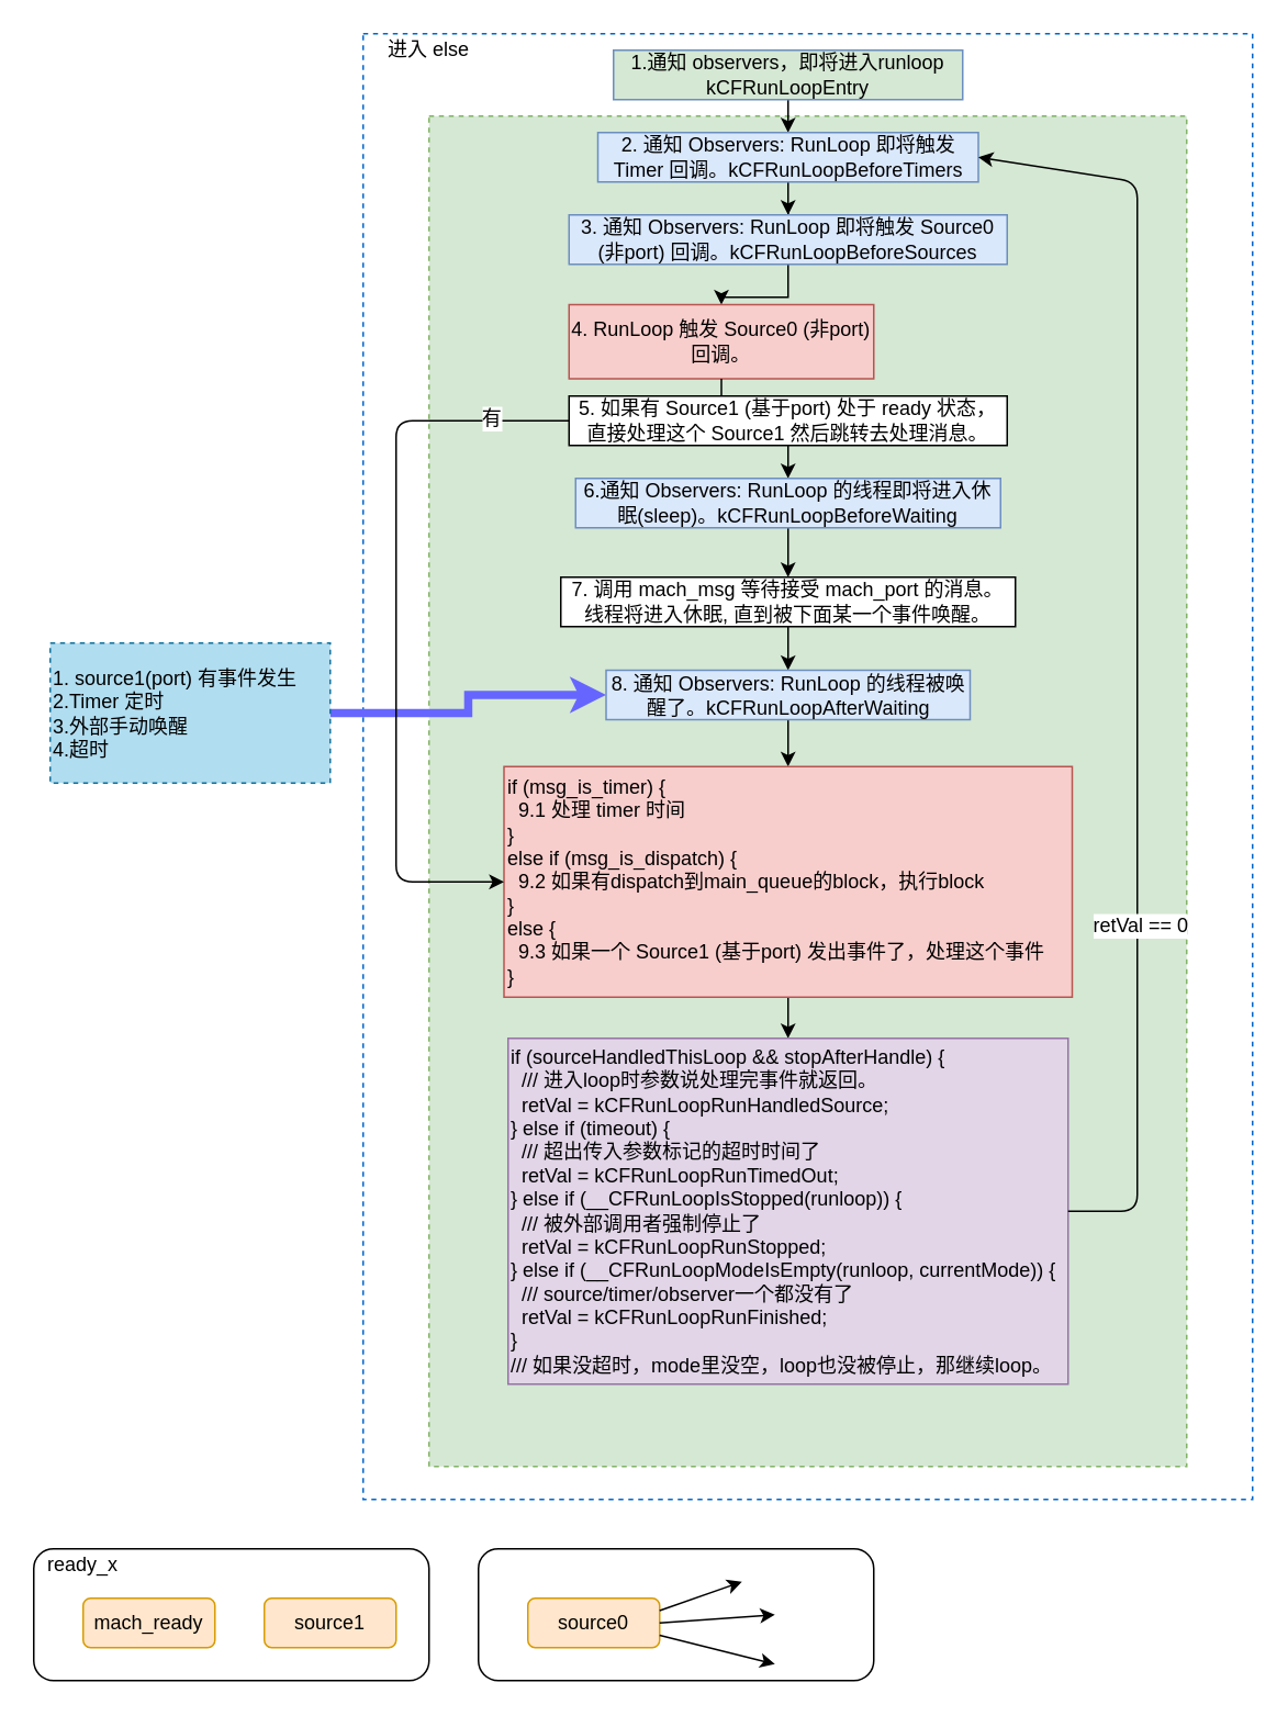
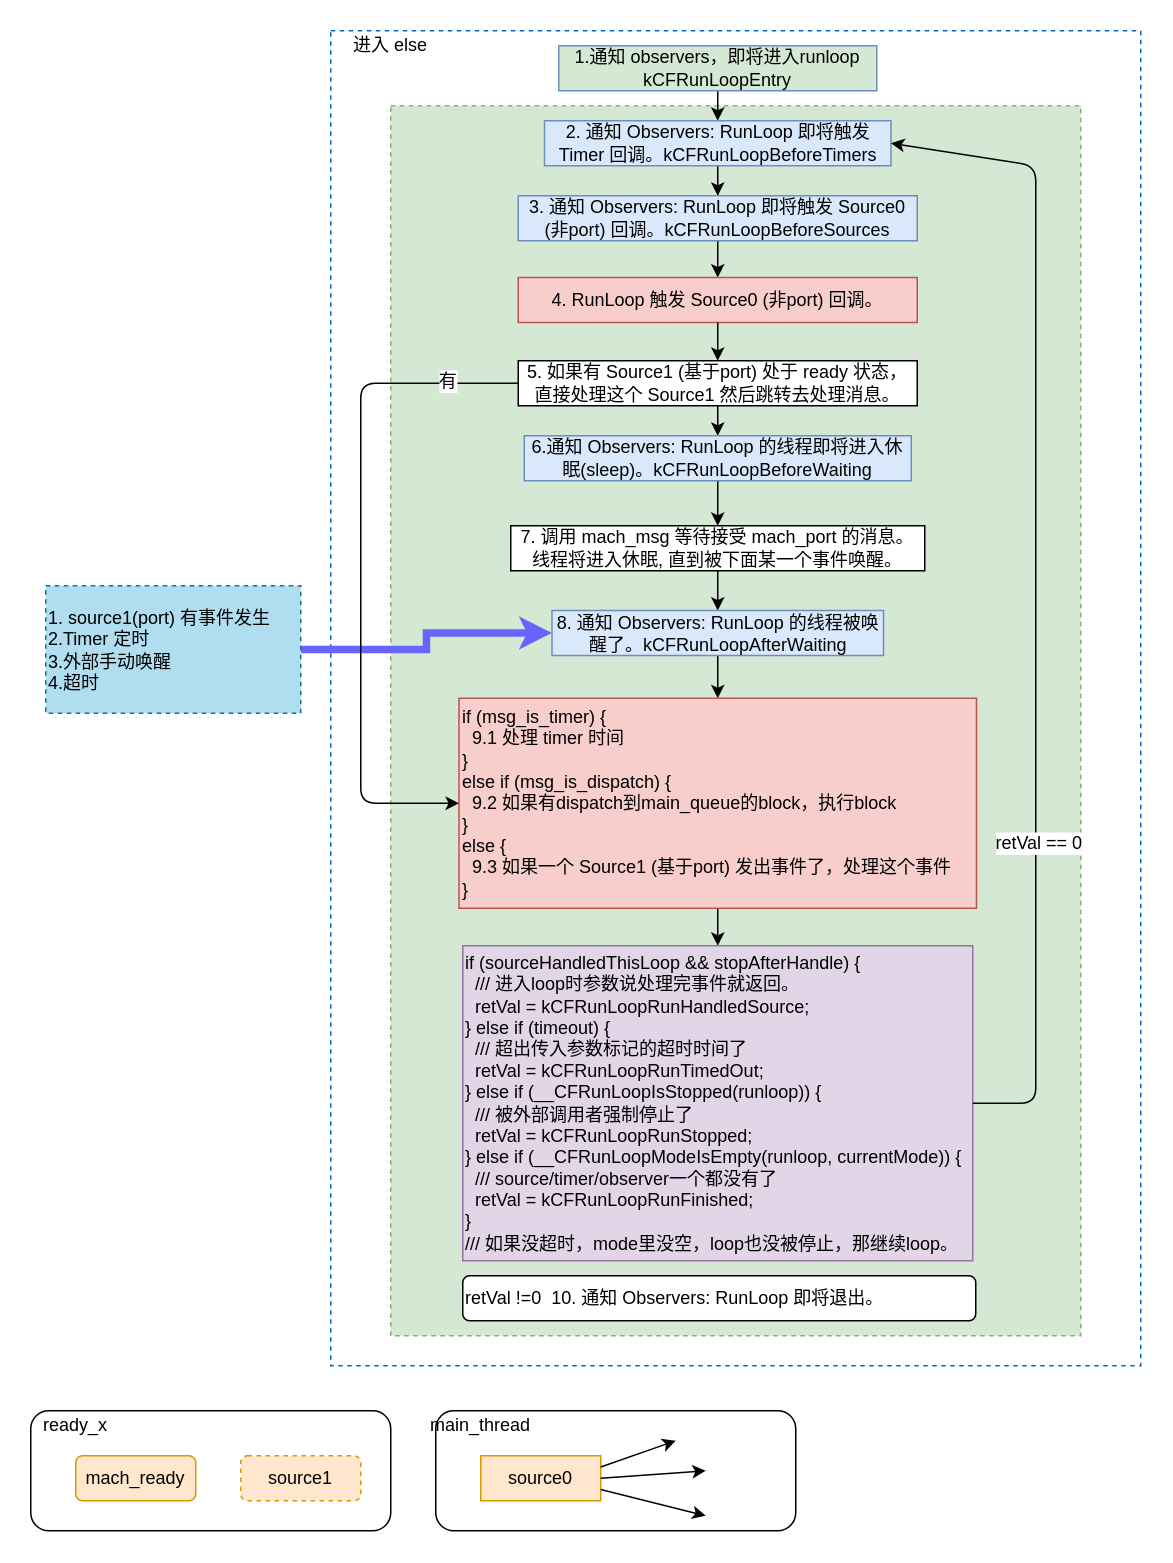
  <mxCell id="0" />
  <mxCell id="1" parent="0" />
  <mxCell id="2" value="" style="rounded=1;whiteSpace=wrap;html=1;" vertex="1" parent="1"><mxGeometry x="20" y="940" width="240" height="80" as="geometry" /></mxCell>
  <mxCell id="3" value="" style="rounded=0;whiteSpace=wrap;html=1;dashed=1;strokeColor=#0066CC;" parent="1" vertex="1"><mxGeometry x="220" y="20" width="540" height="890" as="geometry" /></mxCell>
  <mxCell id="4" value="" style="rounded=0;whiteSpace=wrap;html=1;dashed=1;strokeColor=#82b366;fillColor=#d5e8d4;" parent="1" vertex="1"><mxGeometry x="260" y="70" width="460" height="820" as="geometry" /></mxCell>
  <mxCell id="5" style="edgeStyle=orthogonalEdgeStyle;rounded=0;orthogonalLoop=1;jettySize=auto;html=1;exitX=0.5;exitY=1;exitDx=0;exitDy=0;entryX=0.5;entryY=0;entryDx=0;entryDy=0;" parent="1" source="6" target="9" edge="1"><mxGeometry relative="1" as="geometry"><mxPoint x="478.118" y="30" as="targetPoint" /></mxGeometry></mxCell>
  <mxCell id="6" value="1.通知 observers，即将进入runloop&lt;br&gt;kCFRunLoopEntry" style="rounded=0;whiteSpace=wrap;html=1;fillColor=#d5e8d4;strokeColor=#6c8ebf;" parent="1" vertex="1"><mxGeometry x="372" y="30" width="212" height="30" as="geometry" /></mxCell>
  <mxCell id="7" value="进入 else" style="text;html=1;strokeColor=none;fillColor=none;align=center;verticalAlign=middle;whiteSpace=wrap;rounded=0;" parent="1" vertex="1"><mxGeometry x="220" y="20" width="80" height="20" as="geometry" /></mxCell>
  <mxCell id="8" style="edgeStyle=orthogonalEdgeStyle;rounded=0;orthogonalLoop=1;jettySize=auto;html=1;exitX=0.5;exitY=1;exitDx=0;exitDy=0;" parent="1" source="9" target="11" edge="1"><mxGeometry relative="1" as="geometry" /></mxCell>
  <mxCell id="9" value="2. 通知 Observers: RunLoop 即将触发 Timer 回调。kCFRunLoopBeforeTimers" style="rounded=0;whiteSpace=wrap;html=1;fillColor=#dae8fc;strokeColor=#6c8ebf;" parent="1" vertex="1"><mxGeometry x="362.5" y="80" width="231" height="30" as="geometry" /></mxCell>
  <mxCell id="10" style="edgeStyle=orthogonalEdgeStyle;rounded=0;orthogonalLoop=1;jettySize=auto;html=1;exitX=0.5;exitY=1;exitDx=0;exitDy=0;" parent="1" source="11" target="12" edge="1"><mxGeometry relative="1" as="geometry"><mxPoint x="477.667" y="180.667" as="targetPoint" /></mxGeometry></mxCell>
  <mxCell id="11" value="3. 通知 Observers: RunLoop 即将触发 Source0 (非port) 回调。kCFRunLoopBeforeSources" style="rounded=0;whiteSpace=wrap;html=1;fillColor=#dae8fc;strokeColor=#6c8ebf;" parent="1" vertex="1"><mxGeometry x="345" y="130" width="266" height="30" as="geometry" /></mxCell>
- <mxCell id="12" value="4. RunLoop 触发 Source0 (非port) 回调。" style="rounded=0;whiteSpace=wrap;html=1;fillColor=#f8cecc;strokeColor=#b85450;" parent="1" vertex="1"><mxGeometry x="345" y="184.5" width="185" height="45" as="geometry" /></mxCell>
+ <mxCell id="12" value="4. RunLoop 触发 Source0 (非port) 回调。" style="rounded=0;whiteSpace=wrap;html=1;fillColor=#f8cecc;strokeColor=#b85450;" parent="1" vertex="1"><mxGeometry x="345" y="184.5" width="266" height="30" as="geometry" /></mxCell>
  <mxCell id="13" style="edgeStyle=orthogonalEdgeStyle;rounded=0;orthogonalLoop=1;jettySize=auto;html=1;exitX=0.5;exitY=1;exitDx=0;exitDy=0;entryX=0.5;entryY=0;entryDx=0;entryDy=0;strokeColor=#000000;strokeWidth=1;" parent="1" source="12" target="15" edge="1"><mxGeometry relative="1" as="geometry"><mxPoint x="477.667" y="310" as="sourcePoint" /></mxGeometry></mxCell>
  <mxCell id="14" style="edgeStyle=orthogonalEdgeStyle;rounded=0;orthogonalLoop=1;jettySize=auto;html=1;exitX=0.5;exitY=1;exitDx=0;exitDy=0;entryX=0.5;entryY=0;entryDx=0;entryDy=0;" parent="1" source="15" target="17" edge="1"><mxGeometry relative="1" as="geometry" /></mxCell>
  <mxCell id="15" value="5. 如果有 Source1 (基于port) 处于 ready 状态，直接处理这个 Source1 然后跳转去处理消息。" style="rounded=0;whiteSpace=wrap;html=1;" parent="1" vertex="1"><mxGeometry x="345" y="240" width="266" height="30" as="geometry" /></mxCell>
  <mxCell id="16" style="edgeStyle=orthogonalEdgeStyle;rounded=0;orthogonalLoop=1;jettySize=auto;html=1;exitX=0.5;exitY=1;exitDx=0;exitDy=0;entryX=0.5;entryY=0;entryDx=0;entryDy=0;" parent="1" source="17" target="19" edge="1"><mxGeometry relative="1" as="geometry" /></mxCell>
  <mxCell id="17" value="6.通知 Observers: RunLoop 的线程即将进入休眠(sleep)。kCFRunLoopBeforeWaiting" style="rounded=0;whiteSpace=wrap;html=1;fillColor=#dae8fc;strokeColor=#6c8ebf;" parent="1" vertex="1"><mxGeometry x="349" y="290" width="258" height="30" as="geometry" /></mxCell>
  <mxCell id="18" style="edgeStyle=orthogonalEdgeStyle;rounded=0;orthogonalLoop=1;jettySize=auto;html=1;exitX=0.5;exitY=1;exitDx=0;exitDy=0;entryX=0.5;entryY=0;entryDx=0;entryDy=0;" parent="1" source="19" target="21" edge="1"><mxGeometry relative="1" as="geometry" /></mxCell>
  <mxCell id="19" value="7. 调用 mach_msg 等待接受 mach_port 的消息。线程将进入休眠, 直到被下面某一个事件唤醒。" style="rounded=0;whiteSpace=wrap;html=1;" parent="1" vertex="1"><mxGeometry x="340" y="350" width="276" height="30" as="geometry" /></mxCell>
  <mxCell id="20" style="edgeStyle=orthogonalEdgeStyle;rounded=0;orthogonalLoop=1;jettySize=auto;html=1;exitX=0.5;exitY=1;exitDx=0;exitDy=0;entryX=0.5;entryY=0;entryDx=0;entryDy=0;" parent="1" source="21" target="23" edge="1"><mxGeometry relative="1" as="geometry" /></mxCell>
  <mxCell id="21" value="8. 通知 Observers: RunLoop 的线程被唤醒了。kCFRunLoopAfterWaiting" style="rounded=0;whiteSpace=wrap;html=1;fillColor=#dae8fc;strokeColor=#6c8ebf;" parent="1" vertex="1"><mxGeometry x="367.5" y="406.5" width="221" height="30" as="geometry" /></mxCell>
  <mxCell id="22" value="" style="edgeStyle=orthogonalEdgeStyle;rounded=0;orthogonalLoop=1;jettySize=auto;html=1;" parent="1" source="23" target="24" edge="1"><mxGeometry relative="1" as="geometry" /></mxCell>
  <mxCell id="23" value="&lt;div&gt;if (msg_is_timer) {&amp;nbsp;&lt;/div&gt;&lt;div&gt;&amp;nbsp; 9.1 处理 timer 时间&lt;/div&gt;&lt;div&gt;}&amp;nbsp;&lt;/div&gt;&lt;div&gt;else if (msg_is_dispatch) {&lt;span&gt;&amp;nbsp; &amp;nbsp; &amp;nbsp;&amp;nbsp;&lt;/span&gt;&lt;/div&gt;&amp;nbsp; 9.2 如果有dispatch到main_queue的block，执行block&lt;div&gt;&lt;span&gt;}&amp;nbsp;&lt;/span&gt;&lt;/div&gt;&lt;div&gt;&lt;span&gt;else {&lt;/span&gt;&lt;/div&gt;&lt;div&gt;&amp;nbsp; 9.3 如果一个 Source1 (基于port) 发出事件了，处理这个事件&amp;nbsp;&amp;nbsp;&lt;/div&gt;&lt;div&gt;}&lt;/div&gt;" style="rounded=0;whiteSpace=wrap;html=1;align=left;fillColor=#f8cecc;strokeColor=#b85450;" parent="1" vertex="1"><mxGeometry x="305.5" y="465" width="345" height="140" as="geometry" /></mxCell>
  <mxCell id="24" value="&lt;div&gt;if (sourceHandledThisLoop &amp;amp;&amp;amp; stopAfterHandle) {&lt;/div&gt;&lt;div&gt;&amp;nbsp; /// 进入loop时参数说处理完事件就返回。&lt;/div&gt;&lt;div&gt;&amp;nbsp; retVal = kCFRunLoopRunHandledSource;&lt;/div&gt;&lt;div&gt;} else if (timeout) {&lt;/div&gt;&lt;div&gt;&amp;nbsp; /// 超出传入参数标记的超时时间了&lt;/div&gt;&lt;div&gt;&amp;nbsp; retVal = kCFRunLoopRunTimedOut;&lt;/div&gt;&lt;div&gt;} else if (__CFRunLoopIsStopped(runloop)) {&lt;/div&gt;&lt;div&gt;&amp;nbsp; /// 被外部调用者强制停止了&lt;/div&gt;&lt;div&gt;&amp;nbsp; retVal = kCFRunLoopRunStopped;&lt;/div&gt;&lt;div&gt;} else if (__CFRunLoopModeIsEmpty(runloop, currentMode)) {&lt;/div&gt;&lt;div&gt;&amp;nbsp; /// source/timer/observer一个都没有了&lt;/div&gt;&lt;div&gt;&amp;nbsp; retVal = kCFRunLoopRunFinished;&lt;/div&gt;&lt;div&gt;}&lt;/div&gt;&lt;div&gt;&lt;span&gt;/// 如果没超时，mode里没空，loop也没被停止，那继续loop。&lt;/span&gt;&lt;/div&gt;" style="rounded=0;whiteSpace=wrap;html=1;align=left;fillColor=#e1d5e7;strokeColor=#9673a6;" parent="1" vertex="1"><mxGeometry x="308" y="630" width="340" height="210" as="geometry" /></mxCell>
  <mxCell id="25" style="edgeStyle=orthogonalEdgeStyle;rounded=0;orthogonalLoop=1;jettySize=auto;html=1;exitX=1;exitY=0.5;exitDx=0;exitDy=0;entryX=0;entryY=0.5;entryDx=0;entryDy=0;strokeWidth=5;strokeColor=#6666FF;" parent="1" source="26" target="21" edge="1"><mxGeometry relative="1" as="geometry" /></mxCell>
  <mxCell id="26" value="1. source1(port) 有事件发生&lt;br&gt;2.Timer 定时&lt;br&gt;3.外部手动唤醒&lt;br&gt;4.超时" style="rounded=0;whiteSpace=wrap;html=1;dashed=1;strokeColor=#10739e;align=left;fillColor=#b1ddf0;" parent="1" vertex="1"><mxGeometry x="30" y="390" width="170" height="85" as="geometry" /></mxCell>
  <mxCell id="27" value="" style="endArrow=classic;html=1;exitX=0;exitY=0.5;exitDx=0;exitDy=0;entryX=0;entryY=0.5;entryDx=0;entryDy=0;" parent="1" source="15" target="23" edge="1"><mxGeometry width="50" height="50" relative="1" as="geometry"><mxPoint x="120" y="360" as="sourcePoint" /><mxPoint x="170" y="310" as="targetPoint" /><Array as="points"><mxPoint x="240" y="255" /><mxPoint x="240" y="535" /></Array></mxGeometry></mxCell>
  <mxCell id="28" value="有" style="text;html=1;align=center;verticalAlign=middle;resizable=0;points=[];;labelBackgroundColor=#ffffff;" parent="27" vertex="1" connectable="0"><mxGeometry x="-0.79" y="-2" relative="1" as="geometry"><mxPoint x="-1" as="offset" /></mxGeometry></mxCell>
  <mxCell id="29" value="" style="endArrow=classic;html=1;exitX=1;exitY=0.5;exitDx=0;exitDy=0;entryX=1;entryY=0.5;entryDx=0;entryDy=0;" parent="1" source="24" target="9" edge="1"><mxGeometry width="50" height="50" relative="1" as="geometry"><mxPoint x="160" y="780" as="sourcePoint" /><mxPoint x="830" y="80" as="targetPoint" /><Array as="points"><mxPoint x="690" y="735" /><mxPoint x="690" y="110" /></Array></mxGeometry></mxCell>
  <mxCell id="30" value="retVal == 0" style="text;html=1;align=center;verticalAlign=middle;resizable=0;points=[];;labelBackgroundColor=#ffffff;" parent="29" vertex="1" connectable="0"><mxGeometry x="-0.434" y="-1" relative="1" as="geometry"><mxPoint as="offset" /></mxGeometry></mxCell>
+ <mxCell id="31" value="retVal !=0&amp;nbsp; 10. 通知 Observers: RunLoop 即将退出。" style="rounded=1;whiteSpace=wrap;html=1;align=left;" parent="1" vertex="1"><mxGeometry x="308" y="850" width="342" height="30" as="geometry" /></mxCell>
  <mxCell id="32" value="mach_ready" style="rounded=1;whiteSpace=wrap;html=1;fillColor=#ffe6cc;strokeColor=#d79b00;" vertex="1" parent="1"><mxGeometry x="50" y="970" width="80" height="30" as="geometry" /></mxCell>
- <mxCell id="33" value="source1" style="rounded=1;whiteSpace=wrap;html=1;fillColor=#ffe6cc;strokeColor=#d79b00;" vertex="1" parent="1"><mxGeometry x="160" y="970" width="80" height="30" as="geometry" /></mxCell>
+ <mxCell id="33" value="source1" style="rounded=1;whiteSpace=wrap;html=1;fillColor=#ffe6cc;strokeColor=#d79b00;dashed=1;" vertex="1" parent="1"><mxGeometry x="160" y="970" width="80" height="30" as="geometry" /></mxCell>
  <mxCell id="34" value="ready_x" style="text;html=1;strokeColor=none;fillColor=none;align=center;verticalAlign=middle;whiteSpace=wrap;rounded=0;" vertex="1" parent="1"><mxGeometry x="30" y="940" width="40" height="20" as="geometry" /></mxCell>
  <mxCell id="35" value="" style="rounded=1;whiteSpace=wrap;html=1;" vertex="1" parent="1"><mxGeometry x="290" y="940" width="240" height="80" as="geometry" /></mxCell>
- <mxCell id="36" value="source0" style="rounded=1;whiteSpace=wrap;html=1;fillColor=#ffe6cc;strokeColor=#d79b00;" vertex="1" parent="1"><mxGeometry x="320" y="970" width="80" height="30" as="geometry" /></mxCell>
+ <mxCell id="36" value="source0" style="whiteSpace=wrap;html=1;fillColor=#ffe6cc;strokeColor=#d79b00;rounded=0;" vertex="1" parent="1"><mxGeometry x="320" y="970" width="80" height="30" as="geometry" /></mxCell>
+ <mxCell id="37" value="main_thread" style="text;html=1;strokeColor=none;fillColor=none;align=center;verticalAlign=middle;whiteSpace=wrap;rounded=0;" vertex="1" parent="1"><mxGeometry x="300" y="940" width="40" height="20" as="geometry" /></mxCell>
  <mxCell id="38" value="" style="endArrow=classic;html=1;exitX=1;exitY=0.25;exitDx=0;exitDy=0;" edge="1" parent="1" source="36"><mxGeometry width="50" height="50" relative="1" as="geometry"><mxPoint x="440" y="1000" as="sourcePoint" /><mxPoint x="450" y="960" as="targetPoint" /></mxGeometry></mxCell>
  <mxCell id="39" value="" style="endArrow=classic;html=1;exitX=1;exitY=0.5;exitDx=0;exitDy=0;" edge="1" parent="1" source="36"><mxGeometry width="50" height="50" relative="1" as="geometry"><mxPoint x="410" y="987.5" as="sourcePoint" /><mxPoint x="470" y="980" as="targetPoint" /></mxGeometry></mxCell>
  <mxCell id="40" value="" style="endArrow=classic;html=1;exitX=1;exitY=0.75;exitDx=0;exitDy=0;" edge="1" parent="1" source="36"><mxGeometry width="50" height="50" relative="1" as="geometry"><mxPoint x="400" y="990" as="sourcePoint" /><mxPoint x="470" y="1010" as="targetPoint" /></mxGeometry></mxCell>
